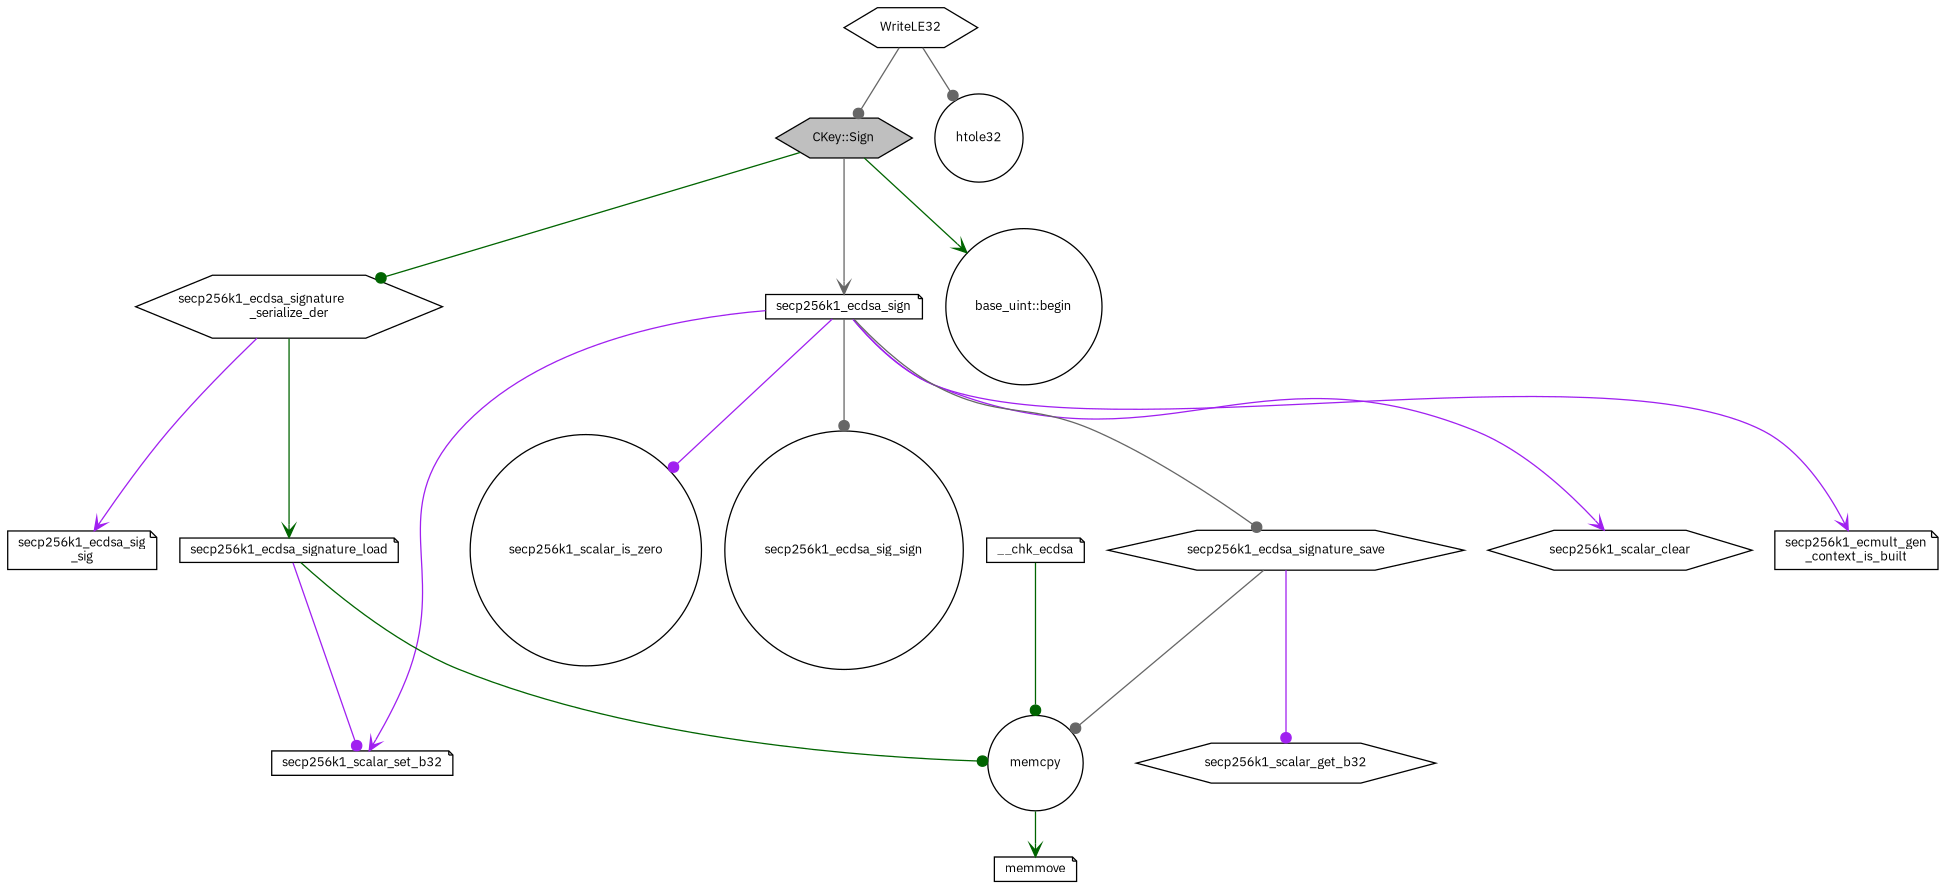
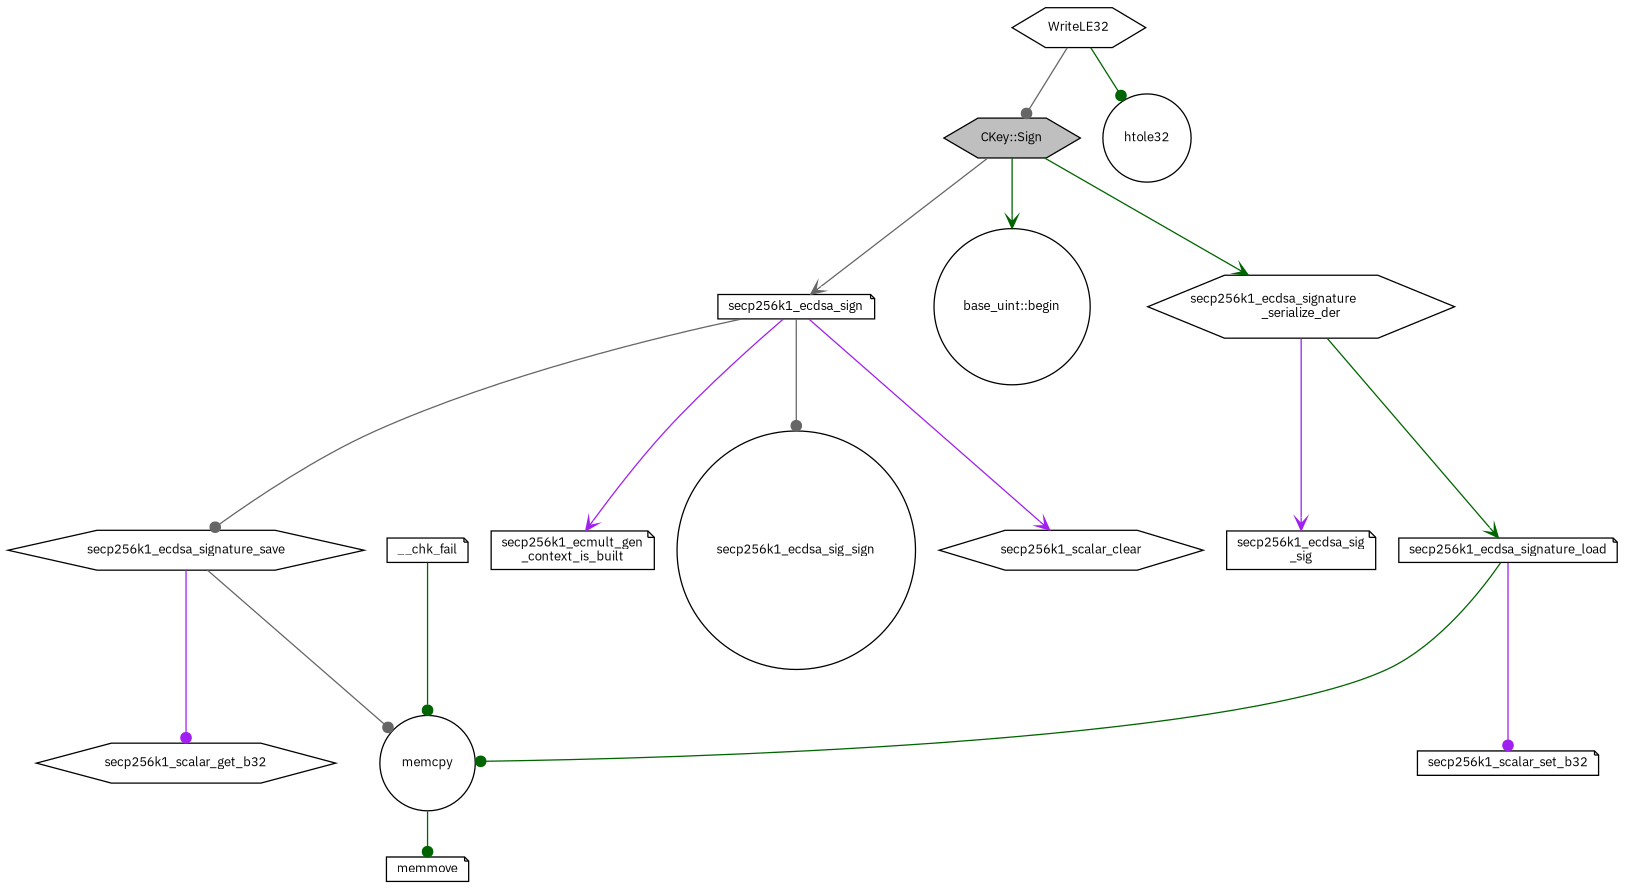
  digraph {
    fontname="IBM Plex Sans"
    rankdir=TB
    node [color=black fillcolor=white fontname="IBM Plex Sans" fontsize=10 shape=note style=filled]
    edge [arrowhead=dot color=darkgreen fontname="IBM Plex Sans" fontsize=10 labelfontname=Helvetica labelfontsize=10 style=solid]
    n1 [fillcolor=grey75 fontcolor=black height=0.2 label="CKey::Sign" shape=hexagon width=0.4]
    n2 [height=0.2 label=secp256k1_ecdsa_sign width=0.4]
    n3 [height=0.2 label="base_uint::begin" shape=circle width=0.4]
    n4 [height=0.2 label="secp256k1_ecdsa_signature\l_serialize_der" shape=hexagon width=0.4]
    n5 [height=0.2 label=WriteLE32 shape=hexagon width=0.4]
    n6 [height=0.2 label=htole32 shape=circle width=0.4]
    n7 [height=0.2 label="secp256k1_ecmult_gen\l_context_is_built" width=0.4]
    n8 [height=0.2 label=secp256k1_scalar_set_b32 width=0.4]
-   n9 [height=0.2 label=secp256k1_scalar_is_zero shape=circle width=0.4]
    n10 [height=0.2 label=secp256k1_ecdsa_sig_sign shape=circle width=0.4]
    n11 [height=0.2 label=secp256k1_scalar_clear shape=hexagon width=0.4]
    n12 [height=0.2 label=secp256k1_ecdsa_signature_save shape=hexagon width=0.4]
    n13 [height=0.2 label=secp256k1_ecdsa_signature_load width=0.4]
    n14 [height=0.2 label="secp256k1_ecdsa_sig\l_sig" width=0.4]
    n15 [height=0.2 label=memcpy shape=circle width=0.4]
    n16 [height=0.2 label=secp256k1_scalar_get_b32 shape=hexagon width=0.4]
    n17 [height=0.2 label=memmove width=0.4]
-   n18 [height=0.2 label=__chk_ecdsa width=0.4]
+   n18 [height=0.2 label=__chk_fail width=0.4]
    n1 -> n2 [arrowhead=vee color=gray40]
    n1 -> n3 [arrowhead=vee]
-   n1 -> n4
+   n1 -> n4 [arrowhead=vee]
    n2 -> n7 [arrowhead=vee color=purple]
-   n2 -> n8 [arrowhead=vee color=purple]
-   n2 -> n9 [color=purple]
    n2 -> n10 [color=gray40]
    n2 -> n11 [arrowhead=vee color=purple]
    n2 -> n12 [color=gray40]
    n4 -> n13 [arrowhead=vee]
    n4 -> n14 [arrowhead=vee color=purple]
    n5 -> n1 [color=gray40]
-   n5 -> n6 [color=gray40]
+   n5 -> n6
    n12 -> n15 [color=gray40]
    n12 -> n16 [color=purple]
    n13 -> n8 [color=purple]
    n13 -> n15
-   n15 -> n17 [arrowhead=vee]
+   n15 -> n17
    n18 -> n15
  }
